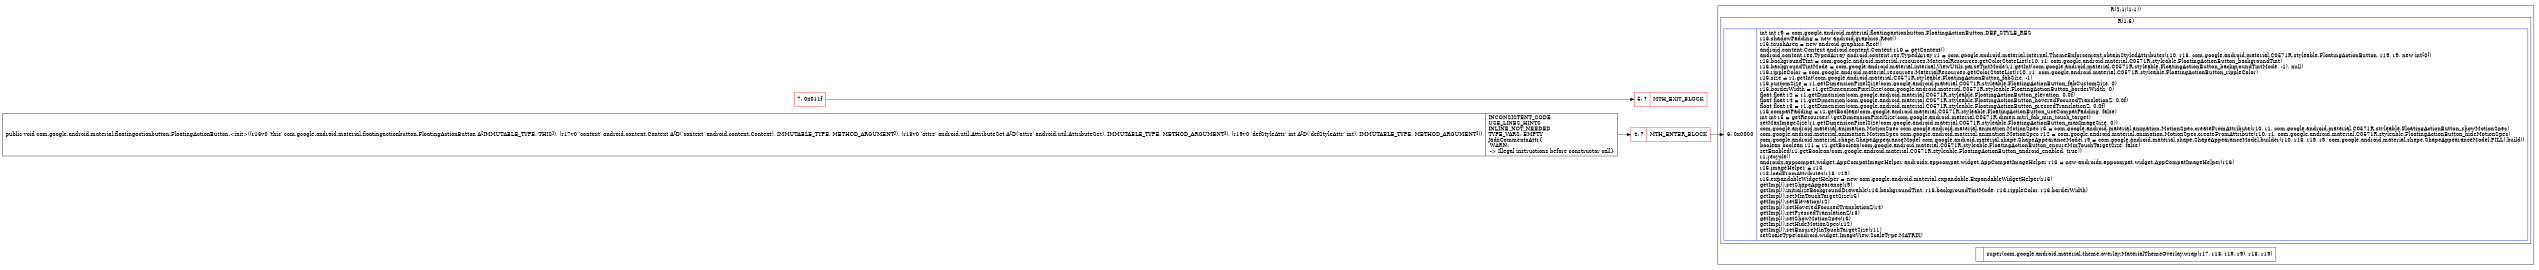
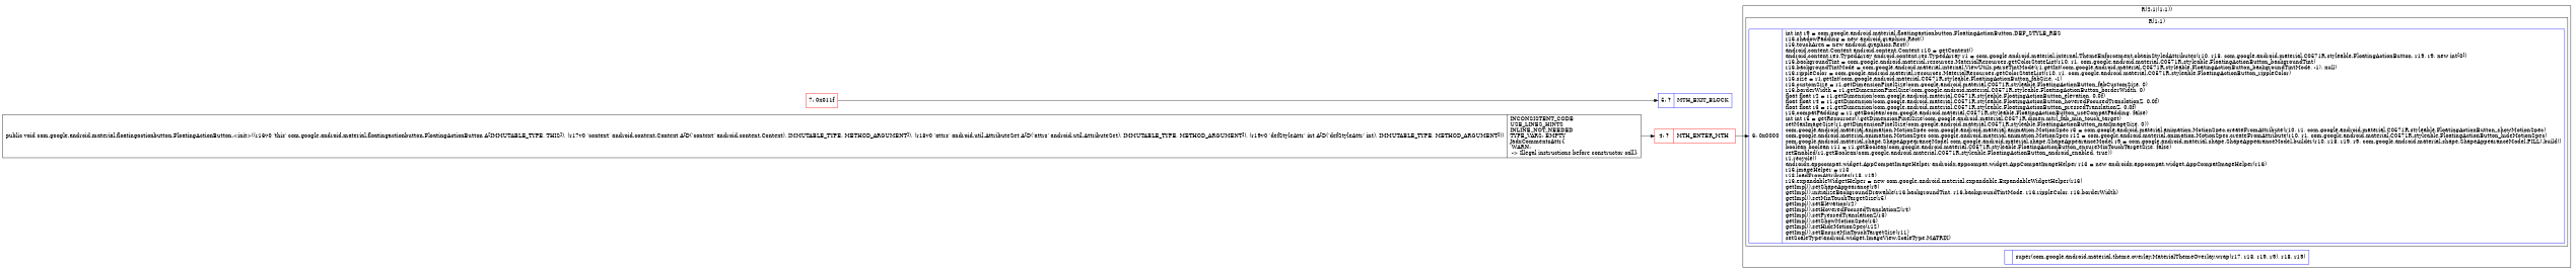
  digraph {
    rankdir=LR
    node [color=red shape=record]
    n1 [color=blue label="{6\:\ 0x0000|int int r9 = com.google.android.material.floatingactionbutton.FloatingActionButton.DEF_STYLE_RES\lr16.shadowPadding = new android.graphics.Rect()\lr16.touchArea = new android.graphics.Rect()\landroid.content.Context android.content.Context r10 = getContext()\landroid.content.res.TypedArray android.content.res.TypedArray r1 = com.google.android.material.internal.ThemeEnforcement.obtainStyledAttributes(r10, r18, com.google.android.material.C0571R.styleable.FloatingActionButton, r19, r9, new int[0])\lr16.backgroundTint = com.google.android.material.resources.MaterialResources.getColorStateList(r10, r1, com.google.android.material.C0571R.styleable.FloatingActionButton_backgroundTint)\lr16.backgroundTintMode = com.google.android.material.internal.ViewUtils.parseTintMode(r1.getInt(com.google.android.material.C0571R.styleable.FloatingActionButton_backgroundTintMode, \-1), null)\lr16.rippleColor = com.google.android.material.resources.MaterialResources.getColorStateList(r10, r1, com.google.android.material.C0571R.styleable.FloatingActionButton_rippleColor)\lr16.size = r1.getInt(com.google.android.material.C0571R.styleable.FloatingActionButton_fabSize, \-1)\lr16.customSize = r1.getDimensionPixelSize(com.google.android.material.C0571R.styleable.FloatingActionButton_fabCustomSize, 0)\lr16.borderWidth = r1.getDimensionPixelSize(com.google.android.material.C0571R.styleable.FloatingActionButton_borderWidth, 0)\lfloat float r2 = r1.getDimension(com.google.android.material.C0571R.styleable.FloatingActionButton_elevation, 0.0f)\lfloat float r4 = r1.getDimension(com.google.android.material.C0571R.styleable.FloatingActionButton_hoveredFocusedTranslationZ, 0.0f)\lfloat float r3 = r1.getDimension(com.google.android.material.C0571R.styleable.FloatingActionButton_pressedTranslationZ, 0.0f)\lr16.compatPadding = r1.getBoolean(com.google.android.material.C0571R.styleable.FloatingActionButton_useCompatPadding, false)\lint int r5 = getResources().getDimensionPixelSize(com.google.android.material.C0571R.dimen.mtrl_fab_min_touch_target)\lsetMaxImageSize(r1.getDimensionPixelSize(com.google.android.material.C0571R.styleable.FloatingActionButton_maxImageSize, 0))\lcom.google.android.material.animation.MotionSpec com.google.android.material.animation.MotionSpec r6 = com.google.android.material.animation.MotionSpec.createFromAttribute(r10, r1, com.google.android.material.C0571R.styleable.FloatingActionButton_showMotionSpec)\lcom.google.android.material.animation.MotionSpec com.google.android.material.animation.MotionSpec r12 = com.google.android.material.animation.MotionSpec.createFromAttribute(r10, r1, com.google.android.material.C0571R.styleable.FloatingActionButton_hideMotionSpec)\lcom.google.android.material.shape.ShapeAppearanceModel com.google.android.material.shape.ShapeAppearanceModel r9 = com.google.android.material.shape.ShapeAppearanceModel.builder(r10, r18, r19, r9, com.google.android.material.shape.ShapeAppearanceModel.PILL).build()\lboolean boolean r11 = r1.getBoolean(com.google.android.material.C0571R.styleable.FloatingActionButton_ensureMinTouchTargetSize, false)\lsetEnabled(r1.getBoolean(com.google.android.material.C0571R.styleable.FloatingActionButton_android_enabled, true))\lr1.recycle()\landroidx.appcompat.widget.AppCompatImageHelper androidx.appcompat.widget.AppCompatImageHelper r13 = new androidx.appcompat.widget.AppCompatImageHelper(r16)\lr16.imageHelper = r13\lr13.loadFromAttributes(r18, r19)\lr16.expandableWidgetHelper = new com.google.android.material.expandable.ExpandableWidgetHelper(r16)\lgetImpl().setShapeAppearance(r9)\lgetImpl().initializeBackgroundDrawable(r16.backgroundTint, r16.backgroundTintMode, r16.rippleColor, r16.borderWidth)\lgetImpl().setMinTouchTargetSize(r5)\lgetImpl().setElevation(r2)\lgetImpl().setHoveredFocusedTranslationZ(r4)\lgetImpl().setPressedTranslationZ(r3)\lgetImpl().setShowMotionSpec(r6)\lgetImpl().setHideMotionSpec(r12)\lgetImpl().setEnsureMinTouchTargetSize(r11)\lsetScaleType(android.widget.ImageView.ScaleType.MATRIX)\l}"]
    n2 [color=blue label="{|super(com.google.android.material.theme.overlay.MaterialThemeOverlay.wrap(r17, r18, r19, r9), r18, r19)\l}"]
    n3 [label="{7\:\ 0x011f}"]
-   n4 [label="{5\:\ ?|MTH_EXIT_BLOCK\l}"]
-   n5 [label="{4\:\ ?|MTH_ENTER_BLOCK\l}"]
+   n4 [color=blue label="{5\:\ ?|MTH_EXIT_BLOCK\l}"]
+   n5 [label="{4\:\ ?|MTH_ENTER_MTH\l}"]
    n6 [label="{public void com.google.android.material.floatingactionbutton.FloatingActionButton.\<init\>((r16v0 'this' com.google.android.material.floatingactionbutton.FloatingActionButton A[IMMUTABLE_TYPE, THIS]), (r17v0 'context' android.content.Context A[D('context' android.content.Context), IMMUTABLE_TYPE, METHOD_ARGUMENT]), (r18v0 'attrs' android.util.AttributeSet A[D('attrs' android.util.AttributeSet), IMMUTABLE_TYPE, METHOD_ARGUMENT]), (r19v0 'defStyleAttr' int A[D('defStyleAttr' int), IMMUTABLE_TYPE, METHOD_ARGUMENT]))  | INCONSISTENT_CODE\lUSE_LINES_HINTS\lINLINE_NOT_NEEDED\lTYPE_VARS: EMPTY\lJadxCommentsAttr\{\l WARN: \l \-\> Illegal instructions before constructor call\}\l}" color=""]
    subgraph cluster_1 {
      label="R(2:1|(1:1))"
      n2
      subgraph cluster_2 {
-       label="R(1:6)"
+       label="R(1:1)"
        n1
      }
    }
    n3 -> n4
    n5 -> n1
    n6 -> n5
  }
